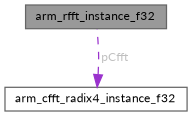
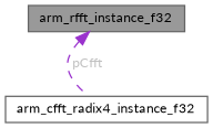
  digraph {
    fontname=Lato
    node [color=gray40 fontname=Lato fontsize=10 shape=box style=filled]
    n1 [fillcolor=grey60 fontcolor=black height=0.2 label=arm_rfft_instance_f32 width=0.4]
    n2 [fillcolor=white height=0.2 label=arm_cfft_radix4_instance_f32 width=0.4]
-   n2 -> n1 [color=darkorchid3 dir=back fontcolor=grey fontname=Lato fontsize=10 label=" pCfft" labelfontname=Helvetica labelfontsize=10 style=dashed]
+   n1 -> n2 [color=darkorchid3 dir=back fontcolor=grey fontname=Lato fontsize=10 label=" pCfft" labelfontname=Helvetica labelfontsize=10 style=dashed]
  }
